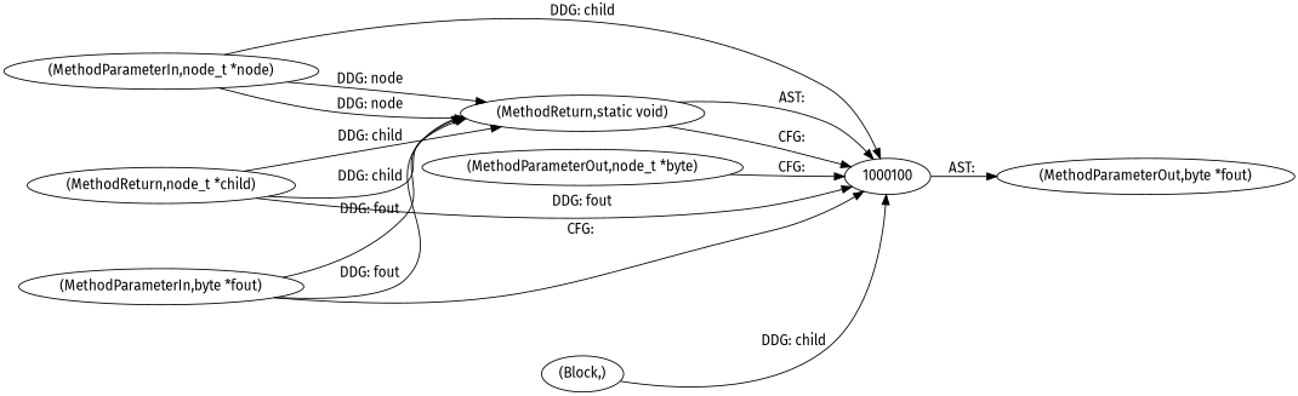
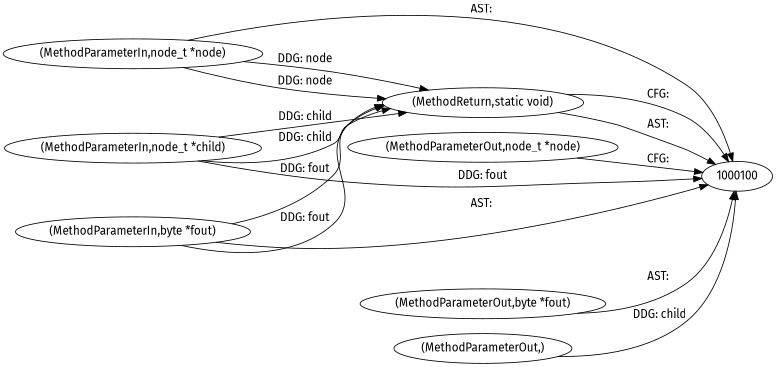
  digraph {
    fontname="Fira Sans"
    rankdir=LR
    node [fontname="Fira Sans"]
    edge [fontname="Fira Sans"]
    n1 [label="(MethodReturn,static void)"]
    1000100
    n3 [label="(MethodParameterIn,node_t *node)"]
-   n4 [label="(MethodParameterOut,node_t *byte)"]
-   n5 [label="(MethodReturn,node_t *child)"]
+   n4 [label="(MethodParameterOut,node_t *node)"]
+   n5 [label="(MethodParameterIn,node_t *child)"]
    n6 [label="(MethodParameterIn,byte *fout)"]
    n7 [label="(MethodParameterOut,byte *fout)"]
-   n8 [label="(Block,)"]
+   n8 [label="(MethodParameterOut,)"]
    n1 -> 1000100 [label="AST: "]
    n1 -> 1000100 [label="CFG: "]
    n3 -> n1 [label="DDG: node"]
    n3 -> n1 [label="DDG: node"]
-   n3 -> 1000100 [label="DDG: child"]
+   n3 -> 1000100 [label="AST: "]
    n4 -> 1000100 [label="CFG: "]
    n5 -> n1 [label="DDG: child"]
    n5 -> n1 [label="DDG: child"]
    n5 -> 1000100 [label="DDG: fout"]
    n6 -> n1 [label="DDG: fout"]
    n6 -> n1 [label="DDG: fout"]
-   n6 -> 1000100 [label="CFG: "]
-   1000100 -> n7 [label="AST: "]
+   n6 -> 1000100 [label="AST: "]
+   n7 -> 1000100 [label="AST: "]
    n8 -> 1000100 [label="DDG: child"]
  }
